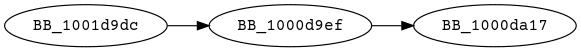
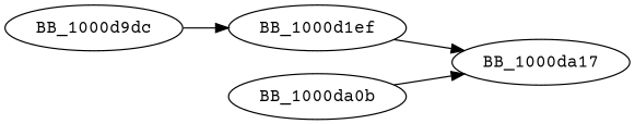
  digraph {
    fontname="Courier Prime"
    rankdir=LR
    node [fontname="Courier Prime"]
    edge [fontname="Courier Prime"]
-   BB_1000d9dc [label=BB_1001d9dc]
-   BB_1000d9ef
+   BB_1000d9dc
+   BB_1000d9ef [label=BB_1000d1ef]
    n3 [label=BB_1000da17]
+   BB_1000da0b
    BB_1000d9dc -> BB_1000d9ef
    BB_1000d9ef -> n3
+   BB_1000da0b -> n3
  }
